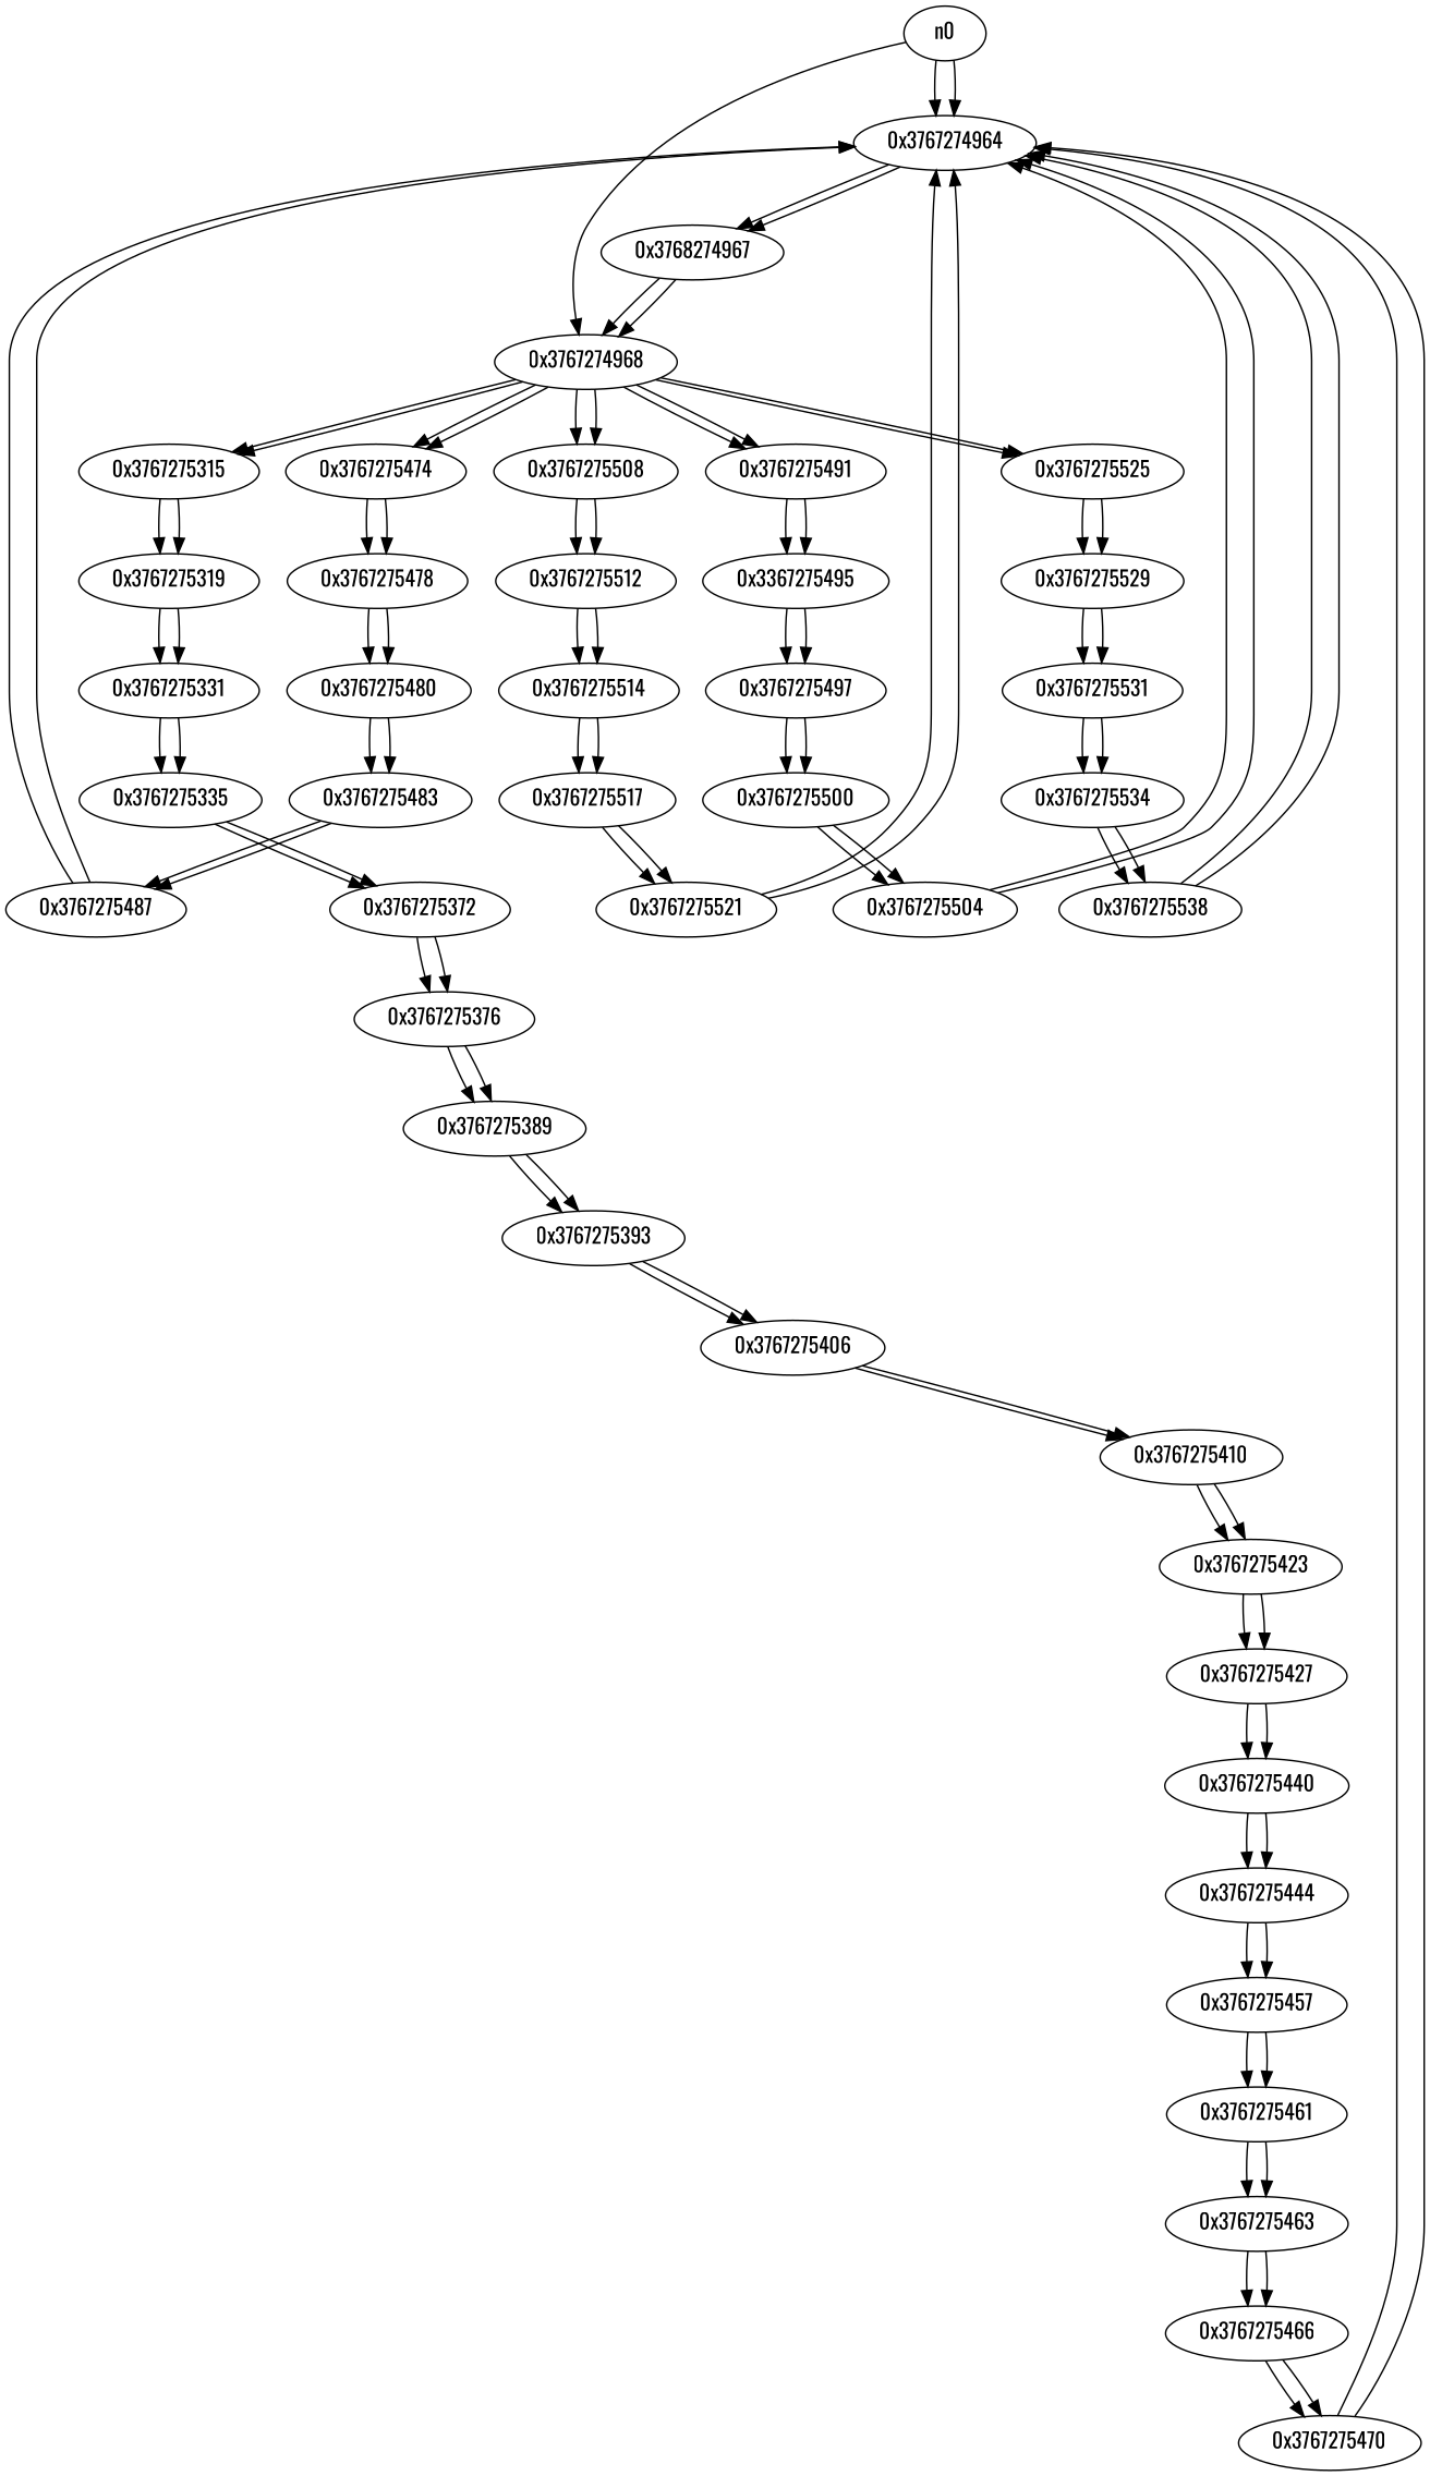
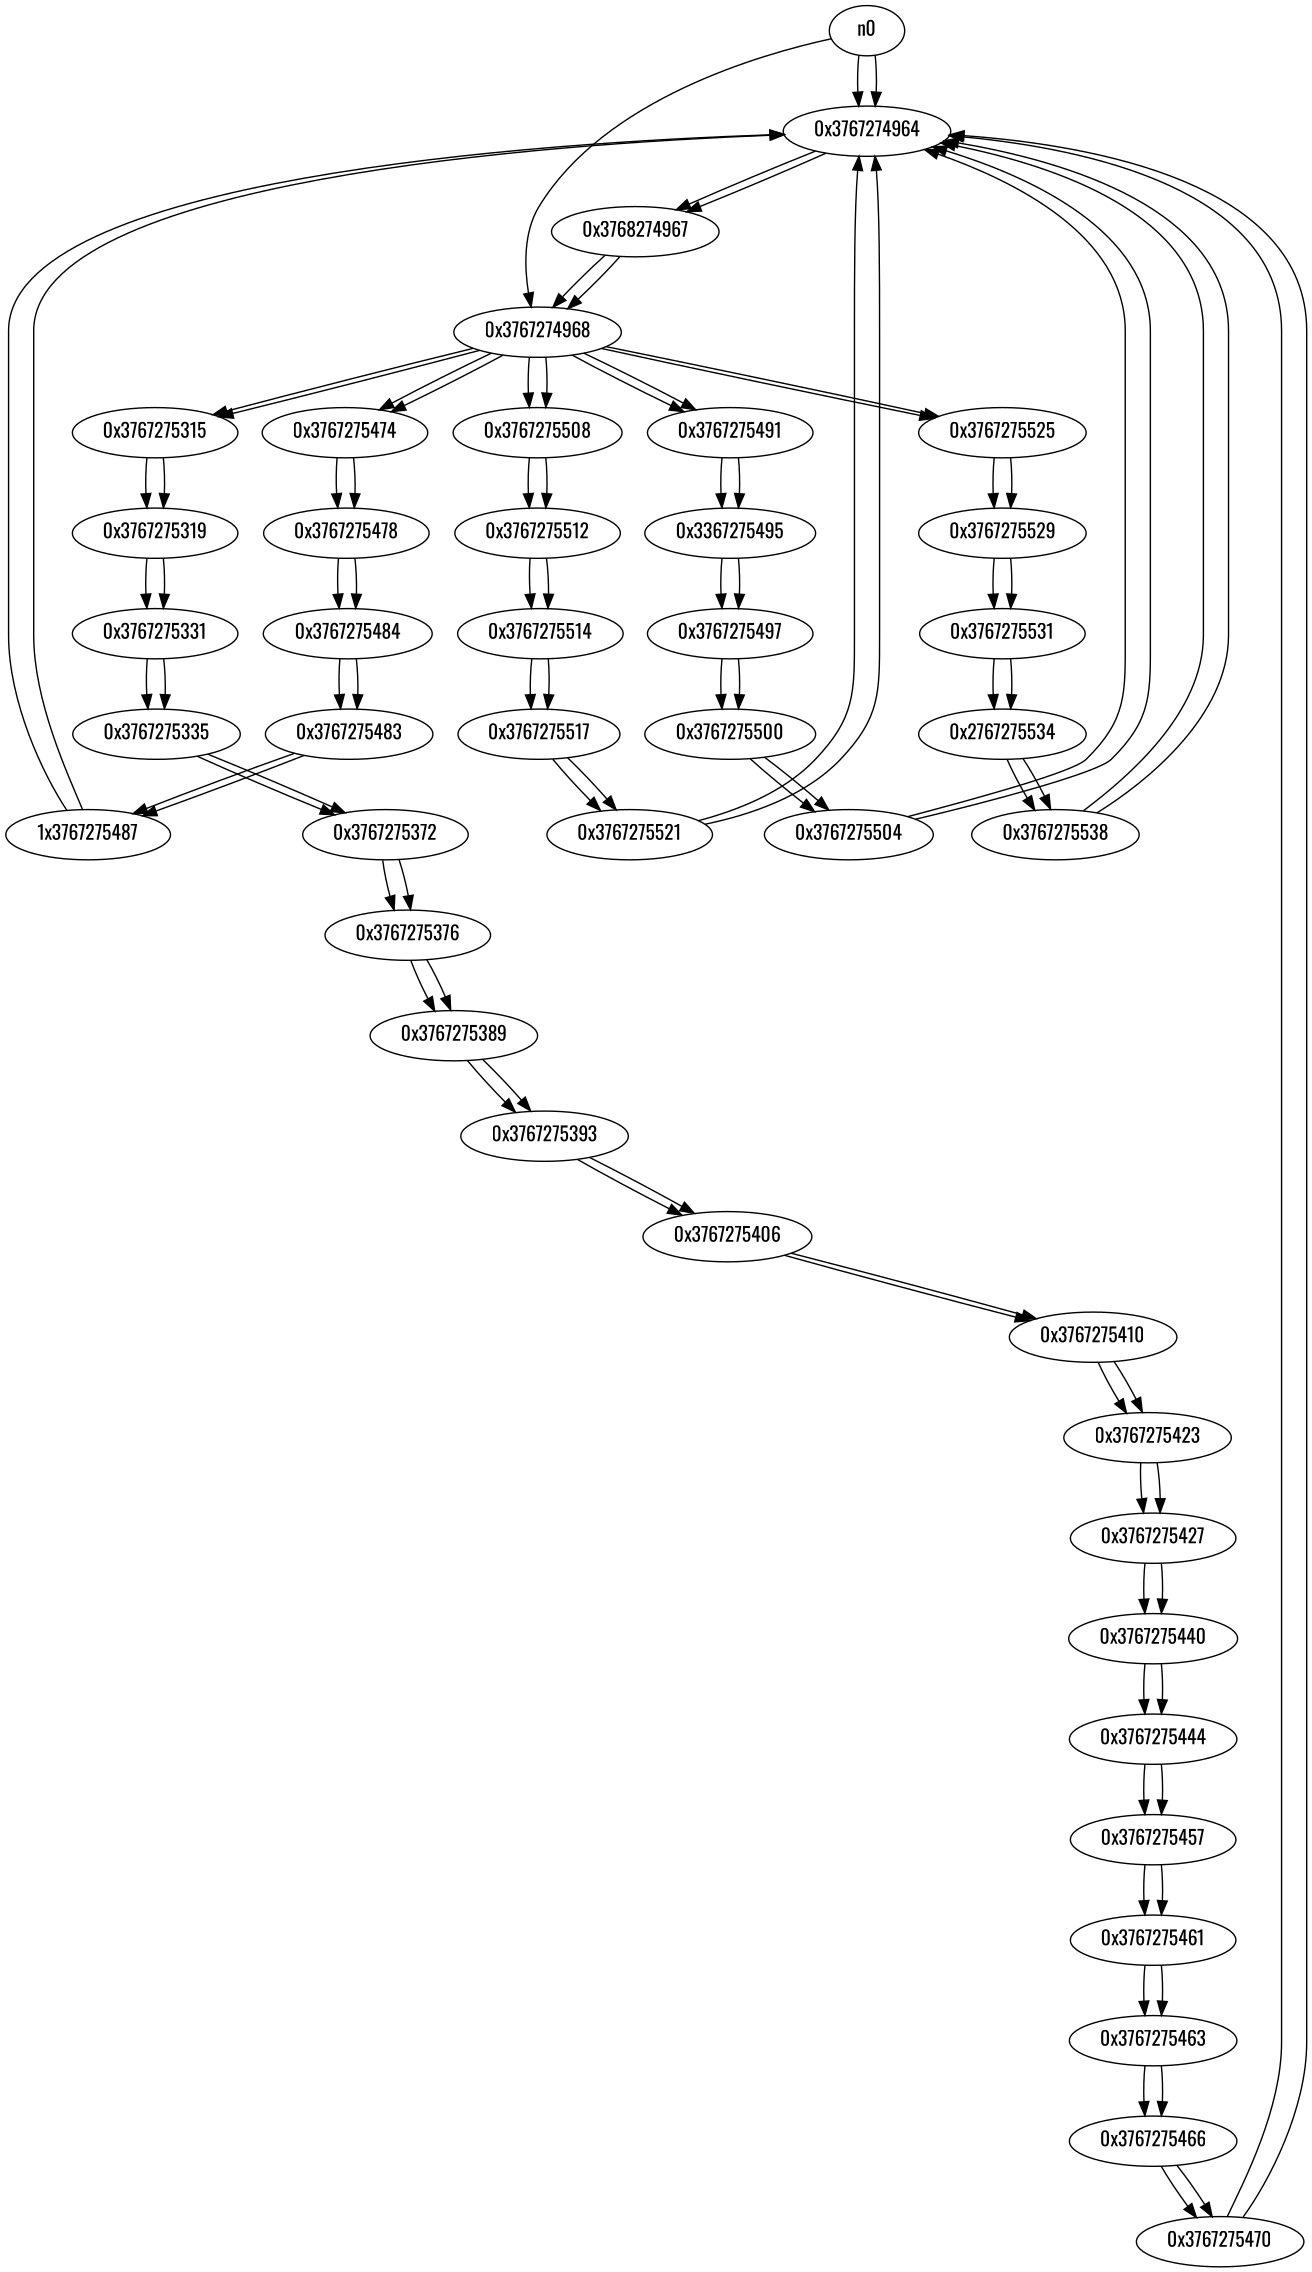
  digraph {
    fontname=Oswald
    node [fontname=Oswald]
    edge [fontname=Oswald]
    n1 [label="0x3767274964"]
    n2 [label="0x3768274967"]
    n3 [label="0x3767274968"]
    n4 [label="0x3767275474"]
    n9 [label="0x3767275508"]
    n14 [label="0x3767275525"]
    n19 [label="0x3767275315"]
    n38 [label="0x3767275491"]
    n5 [label="0x3767275478"]
    n10 [label="0x3767275512"]
    n15 [label="0x3767275529"]
    n20 [label="0x3767275319"]
    n39 [label="0x3367275495"]
    n0
-   n6 [label="0x3767275480"]
+   n6 [label="0x3767275484"]
    n7 [label="0x3767275483"]
-   n8 [label="0x3767275487"]
+   n8 [label="1x3767275487"]
    n11 [label="0x3767275514"]
    n12 [label="0x3767275517"]
    n13 [label="0x3767275521"]
    n16 [label="0x3767275531"]
-   n17 [label="0x3767275534"]
+   n17 [label="0x2767275534"]
    n18 [label="0x3767275538"]
    n21 [label="0x3767275331"]
    n22 [label="0x3767275335"]
    n23 [label="0x3767275372"]
    n24 [label="0x3767275376"]
    n25 [label="0x3767275389"]
    n26 [label="0x3767275393"]
    n27 [label="0x3767275406"]
    n28 [label="0x3767275410"]
    n29 [label="0x3767275423"]
    n30 [label="0x3767275427"]
    n31 [label="0x3767275440"]
    n32 [label="0x3767275444"]
    n33 [label="0x3767275457"]
    n34 [label="0x3767275461"]
    n35 [label="0x3767275463"]
    n36 [label="0x3767275466"]
    n37 [label="0x3767275470"]
    n40 [label="0x3767275497"]
    n41 [label="0x3767275500"]
    n42 [label="0x3767275504"]
    n1 -> n2
    n1 -> n2
    n2 -> n3
    n2 -> n3
    n3 -> n4
    n3 -> n4
    n3 -> n9
    n3 -> n9
    n3 -> n14
    n3 -> n14
    n3 -> n19
    n3 -> n19
    n3 -> n38
    n3 -> n38
    n4 -> n5
    n4 -> n5
    n9 -> n10
    n9 -> n10
    n14 -> n15
    n14 -> n15
    n19 -> n20
    n19 -> n20
    n38 -> n39
    n38 -> n39
    n5 -> n6
    n5 -> n6
    n10 -> n11
    n10 -> n11
    n15 -> n16
    n15 -> n16
    n20 -> n21
    n20 -> n21
    n39 -> n40
    n39 -> n40
    n0 -> n1
    n0 -> n1
    n0 -> n3
    n6 -> n7
    n6 -> n7
    n7 -> n8
    n7 -> n8
    n8 -> n1
    n8 -> n1
    n11 -> n12
    n11 -> n12
    n12 -> n13
    n12 -> n13
    n13 -> n1
    n13 -> n1
    n16 -> n17
    n16 -> n17
    n17 -> n18
    n17 -> n18
    n18 -> n1
    n18 -> n1
    n21 -> n22
    n21 -> n22
    n22 -> n23
    n22 -> n23
    n23 -> n24
    n23 -> n24
    n24 -> n25
    n24 -> n25
    n25 -> n26
    n25 -> n26
    n26 -> n27
    n26 -> n27
    n27 -> n28
    n27 -> n28
    n28 -> n29
    n28 -> n29
    n29 -> n30
    n29 -> n30
    n30 -> n31
    n30 -> n31
    n31 -> n32
    n31 -> n32
    n32 -> n33
    n32 -> n33
    n33 -> n34
    n33 -> n34
    n34 -> n35
    n34 -> n35
    n35 -> n36
    n35 -> n36
    n36 -> n37
    n36 -> n37
    n37 -> n1
    n37 -> n1
    n40 -> n41
    n40 -> n41
    n41 -> n42
    n41 -> n42
    n42 -> n1
    n42 -> n1
  }
